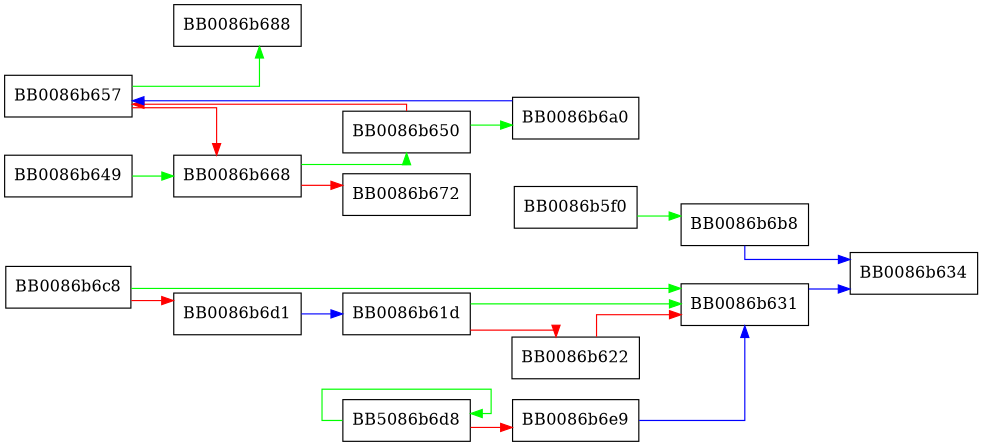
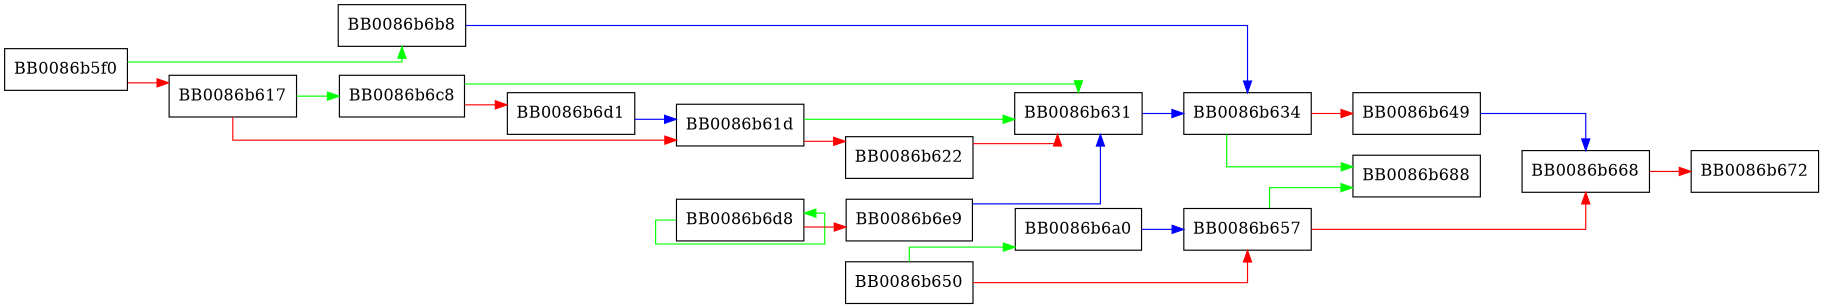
  digraph {
    rankdir=LR
    splines=ortho
    node [shape=box]
    edge [color=red]
    BB0086b5f0
    BB0086b6b8
+   BB0086b617
    n4 [label=BB0086b634]
    BB0086b6c8
    BB0086b61d
    BB0086b688
    BB0086b649
    BB0086b631
    BB0086b6d1
    BB0086b622
    BB0086b668
    BB0086b650
    BB0086b672
    BB0086b6a0
    BB0086b657
-   BB0086b6d8 [label=BB5086b6d8]
+   BB0086b6d8
    BB0086b6e9
    BB0086b5f0 -> BB0086b6b8 [color=green]
+   BB0086b5f0 -> BB0086b617
    BB0086b6b8 -> n4 [color=blue]
+   BB0086b617 -> BB0086b6c8 [color=green]
+   BB0086b617 -> BB0086b61d
+   n4 -> BB0086b688 [color=green]
+   n4 -> BB0086b649
    BB0086b6c8 -> BB0086b631 [color=green]
    BB0086b6c8 -> BB0086b6d1
    BB0086b61d -> BB0086b631 [color=green]
    BB0086b61d -> BB0086b622
-   BB0086b649 -> BB0086b668 [color=green]
+   BB0086b649 -> BB0086b668 [color=blue]
    BB0086b631 -> n4 [color=blue]
    BB0086b6d1 -> BB0086b61d [color=blue]
    BB0086b622 -> BB0086b631
-   BB0086b668 -> BB0086b650 [color=green]
    BB0086b668 -> BB0086b672
    BB0086b650 -> BB0086b6a0 [color=green]
    BB0086b650 -> BB0086b657
    BB0086b6a0 -> BB0086b657 [color=blue]
    BB0086b657 -> BB0086b688 [color=green]
    BB0086b657 -> BB0086b668
    BB0086b6d8 -> BB0086b6d8 [color=green]
    BB0086b6d8 -> BB0086b6e9
    BB0086b6e9 -> BB0086b631 [color=blue]
  }
